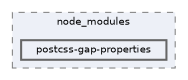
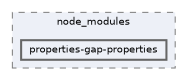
  digraph {
    compound=true
-   n1 [color=gray40 fillcolor="#edf0f7" fontname=Helvetica fontsize=10 height=0.2 label="postcss-gap-properties" shape=box style="filled,bold" width=0.4]
+   n1 [color=gray40 fillcolor="#edf0f7" fontname=Helvetica fontsize=10 height=0.2 label="properties-gap-properties" shape=box style="filled,bold" width=0.4]
    subgraph cluster_1 {
      bgcolor="#edf0f7"
      fontname=Helvetica
      fontsize=10
      label=node_modules
      pencolor=grey50
      style="filled,dashed"
      n1
    }
  }
